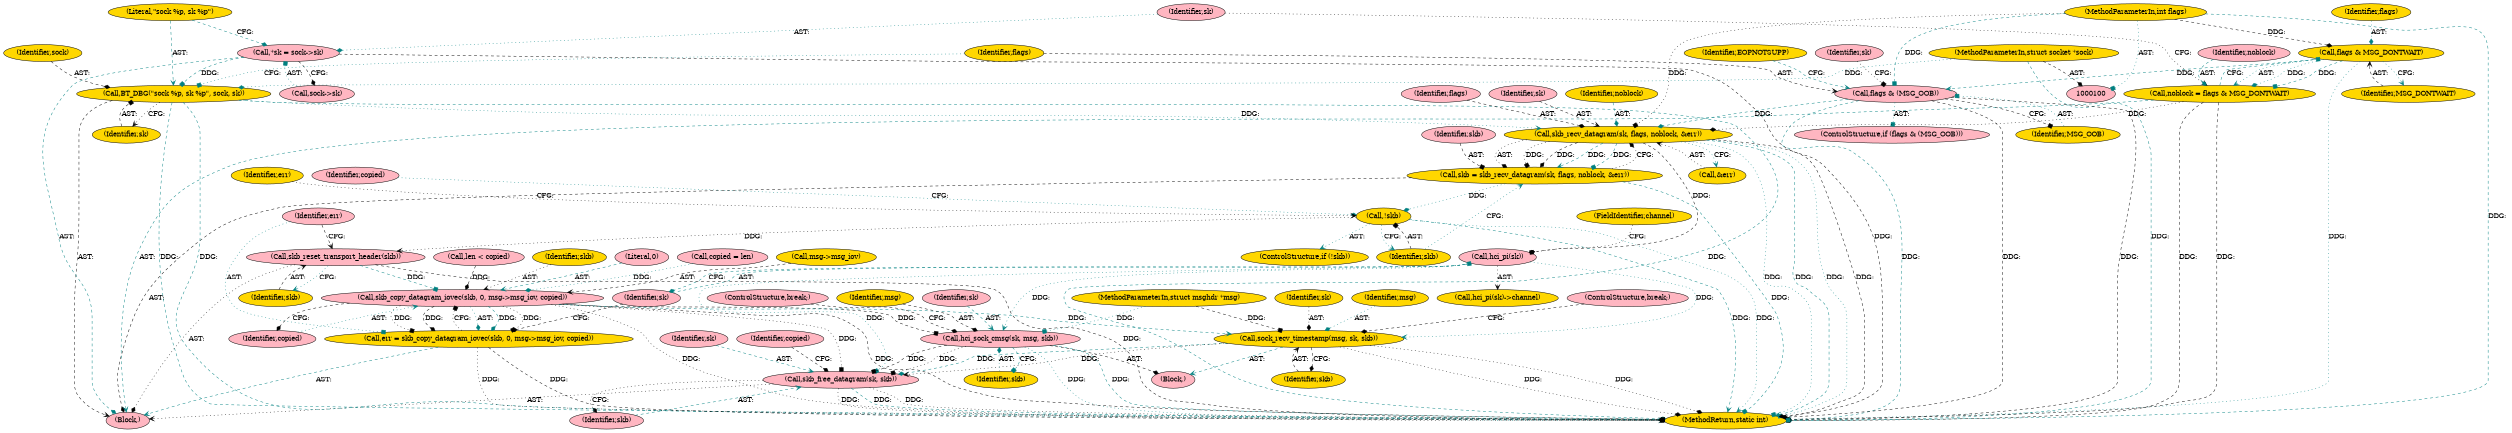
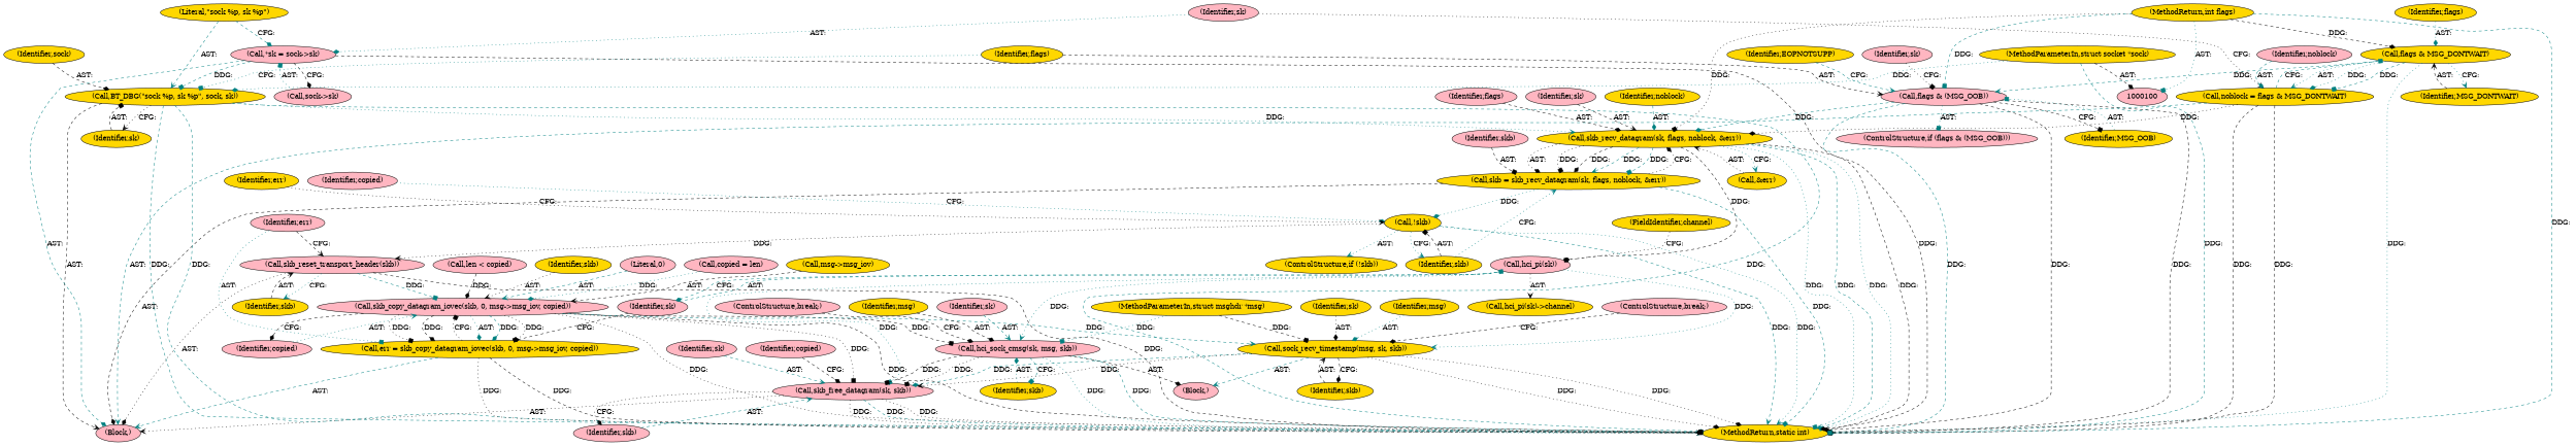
  digraph {
    node [fillcolor=gold style=filled]
    edge [arrowhead=diamond color=teal style=dashed]
    n1 [label="(Call,skb_recv_datagram(sk, flags, noblock, &err))"]
    n2 [label="(Call,skb = skb_recv_datagram(sk, flags, noblock, &err))"]
    n3 [fillcolor=lightpink label="(Call,hci_pi(sk))"]
    n4 [label="(Call,&err)"]
    n5 [label="(MethodReturn,static int)"]
    n6 [fillcolor=lightpink label="(Block,)"]
    n7 [label="(Call,!skb)"]
    n8 [fillcolor=lightpink label="(Call,hci_sock_cmsg(sk, msg, skb))"]
    n9 [fillcolor=lightpink label="(Call,skb_free_datagram(sk, skb))"]
    n10 [label="(Call,sock_recv_timestamp(msg, sk, skb))"]
    n11 [fillcolor=lightpink label="(Identifier,sk)"]
    n12 [label="(Call,hci_pi(sk)->channel)"]
    n13 [label="(Call,BT_DBG(\"sock %p, sk %p\", sock, sk))"]
    n14 [label="(Identifier,sk)"]
    n15 [label="(MethodParameterIn,struct socket *sock)"]
    1000100 [fillcolor=lightpink]
    n17 [fillcolor=lightpink label="(Call,*sk = sock->sk)"]
    n18 [fillcolor=lightpink label="(Call,sock->sk)"]
    n19 [fillcolor=lightpink label="(Call,flags & (MSG_OOB))"]
    n20 [label="(Identifier,MSG_OOB)"]
    n21 [fillcolor=lightpink label="(ControlStructure,if (flags & (MSG_OOB)))"]
    n22 [label="(Call,flags & MSG_DONTWAIT)"]
    n23 [label="(Call,noblock = flags & MSG_DONTWAIT)"]
    n24 [label="(Identifier,MSG_DONTWAIT)"]
-   n25 [label="(MethodParameterIn,int flags)"]
+   n25 [label="(MethodReturn,int flags)"]
    n26 [fillcolor=lightpink label="(Call,skb_reset_transport_header(skb))"]
    n27 [label="(ControlStructure,if (!skb))"]
    n28 [label="(Identifier,skb)"]
    n29 [fillcolor=lightpink label="(Call,skb_copy_datagram_iovec(skb, 0, msg->msg_iov, copied))"]
    n30 [label="(Identifier,skb)"]
    n31 [label="(Call,err = skb_copy_datagram_iovec(skb, 0, msg->msg_iov, copied))"]
    n32 [fillcolor=lightpink label="(Identifier,copied)"]
    n33 [fillcolor=lightpink label="(Block,)"]
    n34 [label="(Identifier,skb)"]
    n35 [fillcolor=lightpink label="(Identifier,skb)"]
    n36 [label="(Identifier,skb)"]
    n37 [label="(Identifier,sock)"]
    n38 [label="(Identifier,skb)"]
    n39 [fillcolor=lightpink label="(ControlStructure,break;)"]
    n40 [fillcolor=lightpink label="(Identifier,sk)"]
    n41 [label="(Identifier,msg)"]
    n42 [label="(Identifier,flags)"]
    n43 [label="(Identifier,sk)"]
    n44 [label="(Literal,\"sock %p, sk %p\")"]
    n45 [fillcolor=lightpink label="(Identifier,copied)"]
    n46 [fillcolor=lightpink label="(Identifier,sk)"]
    n47 [fillcolor=lightpink label="(Identifier,skb)"]
    n48 [fillcolor=lightpink label="(Identifier,sk)"]
    n49 [label="(FieldIdentifier,channel)"]
    n50 [fillcolor=lightpink label="(Identifier,flags)"]
    n51 [fillcolor=lightpink label="(Identifier,sk)"]
    n52 [fillcolor=lightpink label="(Literal,0)"]
    n53 [label="(Identifier,msg)"]
    n54 [label="(MethodParameterIn,struct msghdr *msg)"]
    n55 [label="(Identifier,noblock)"]
    n56 [label="(Identifier,flags)"]
    n57 [fillcolor=lightpink label="(Call,copied = len)"]
    n58 [fillcolor=lightpink label="(Identifier,err)"]
    n59 [fillcolor=lightpink label="(Identifier,copied)"]
    n60 [label="(Identifier,err)"]
    n61 [fillcolor=lightpink label="(Identifier,noblock)"]
    n62 [label="(Identifier,EOPNOTSUPP)"]
    n63 [label="(Call,msg->msg_iov)"]
    n64 [fillcolor=lightpink label="(Call,len < copied)"]
    n65 [fillcolor=lightpink label="(ControlStructure,break;)"]
    n66 [fillcolor=lightpink label="(Identifier,sk)"]
    n1 -> n2 [color=black label="AST: " style=dotted]
    n1 -> n2 [arrowhead=box color=black label="DDG: " style=dotted]
    n1 -> n2 [color=black label="DDG: "]
    n1 -> n2 [arrowhead=vee label="DDG: "]
    n1 -> n2 [arrowhead=box label="DDG: "]
    n1 -> n3 [color=black label="DDG: "]
    n1 -> n4 [arrowhead=vee label="CFG: " style=dotted]
    n1 -> n5 [arrowhead=box label="DDG: " style=dotted]
    n1 -> n5 [arrowhead=vee label="DDG: "]
    n1 -> n5 [arrowhead=box label="DDG: " style=dotted]
    n1 -> n5 [arrowhead=vee color=black label="DDG: "]
    n2 -> n1 [color=black label="CFG: " style=dotted]
    n2 -> n5 [arrowhead=box label="DDG: "]
    n2 -> n6 [color=black label="AST: "]
    n2 -> n7 [label="DDG: " style=dotted]
    n3 -> n8 [arrowhead=vee label="DDG: " style=dotted]
    n3 -> n9 [arrowhead=box label="DDG: " style=dotted]
    n3 -> n10 [arrowhead=vee label="DDG: " style=dotted]
    n3 -> n11 [label="CFG: "]
    n3 -> n12 [arrowhead=vee color=black label="AST: " style=dotted]
    n4 -> n1 [arrowhead=vee color=black label="AST: " style=dotted]
    n7 -> n5 [arrowhead=vee label="DDG: " style=dotted]
    n7 -> n5 [arrowhead=vee label="DDG: "]
    n7 -> n26 [arrowhead=vee color=black label="DDG: " style=dotted]
    n7 -> n27 [arrowhead=vee label="AST: " style=dotted]
    n7 -> n28 [arrowhead=vee label="CFG: " style=dotted]
    n8 -> n5 [arrowhead=vee label="DDG: " style=dotted]
    n8 -> n5 [arrowhead=box label="DDG: "]
    n8 -> n9 [arrowhead=box color=black label="DDG: "]
    n8 -> n9 [arrowhead=box color=black label="DDG: " style=dotted]
    n8 -> n33 [color=black label="AST: "]
    n8 -> n34 [arrowhead=box label="CFG: "]
    n9 -> n5 [arrowhead=box label="DDG: "]
    n9 -> n5 [color=black label="DDG: " style=dotted]
    n9 -> n5 [color=black label="DDG: " style=dotted]
    n9 -> n6 [arrowhead=vee color=black label="AST: " style=dotted]
    n9 -> n35 [color=black label="CFG: " style=dotted]
    n10 -> n5 [color=black label="DDG: " style=dotted]
    n10 -> n5 [color=black label="DDG: " style=dotted]
    n10 -> n9 [label="DDG: "]
    n10 -> n9 [arrowhead=vee color=black label="DDG: " style=dotted]
    n10 -> n33 [arrowhead=vee label="AST: "]
    n10 -> n36 [color=black label="CFG: "]
    n11 -> n3 [arrowhead=box label="AST: "]
    n11 -> n31 [color=black label="CFG: "]
    n13 -> n1 [arrowhead=vee label="DDG: " style=dotted]
    n13 -> n5 [label="DDG: "]
    n13 -> n5 [arrowhead=box label="DDG: "]
    n13 -> n5 [label="DDG: "]
    n13 -> n6 [arrowhead=vee color=black label="AST: "]
    n13 -> n14 [arrowhead=vee color=black label="CFG: " style=dotted]
    n14 -> n13 [arrowhead=box color=black label="AST: "]
    n15 -> n5 [label="DDG: "]
    n15 -> n13 [label="DDG: " style=dotted]
    n15 -> 1000100 [color=black label="AST: "]
    n17 -> n5 [color=black label="DDG: "]
    n17 -> n6 [label="AST: "]
    n17 -> n13 [arrowhead=box label="DDG: "]
    n17 -> n18 [color=black label="CFG: "]
    n18 -> n17 [arrowhead=box label="AST: " style=dotted]
    n19 -> n1 [label="DDG: "]
    n19 -> n5 [arrowhead=box label="DDG: "]
    n19 -> n5 [color=black label="DDG: "]
    n19 -> n5 [arrowhead=box color=black label="DDG: "]
    n19 -> n20 [arrowhead=box color=black label="CFG: "]
    n19 -> n21 [arrowhead=box label="AST: " style=dotted]
    n20 -> n19 [arrowhead=box label="AST: " style=dotted]
    n22 -> n5 [arrowhead=vee label="DDG: " style=dotted]
    n22 -> n19 [arrowhead=vee label="DDG: "]
    n22 -> n23 [arrowhead=vee label="AST: " style=dotted]
    n22 -> n23 [label="DDG: " style=dotted]
    n22 -> n23 [arrowhead=box label="DDG: "]
    n22 -> n24 [arrowhead=vee label="CFG: " style=dotted]
    n23 -> n1 [color=black label="DDG: " style=dotted]
    n23 -> n5 [arrowhead=box color=black label="DDG: "]
    n23 -> n5 [color=black label="DDG: "]
    n23 -> n6 [arrowhead=vee label="AST: "]
    n23 -> n22 [arrowhead=box label="CFG: "]
    n24 -> n22 [arrowhead=vee color=black label="AST: "]
    n25 -> n1 [arrowhead=box color=black label="DDG: " style=dotted]
    n25 -> n5 [arrowhead=box label="DDG: "]
    n25 -> 1000100 [arrowhead=box label="AST: " style=dotted]
    n25 -> n19 [arrowhead=box label="DDG: "]
    n25 -> n22 [color=black label="DDG: "]
    n26 -> n5 [arrowhead=box color=black label="DDG: "]
    n26 -> n6 [color=black label="AST: " style=dotted]
    n26 -> n29 [arrowhead=box label="DDG: "]
    n26 -> n30 [arrowhead=vee label="CFG: " style=dotted]
    n28 -> n2 [arrowhead=vee label="CFG: " style=dotted]
    n28 -> n7 [arrowhead=box color=black label="AST: "]
    n29 -> n5 [arrowhead=box color=black label="DDG: " style=dotted]
    n29 -> n5 [arrowhead=box color=black label="DDG: "]
    n29 -> n8 [arrowhead=box color=black label="DDG: "]
    n29 -> n9 [arrowhead=box color=black label="DDG: " style=dotted]
    n29 -> n10 [arrowhead=vee label="DDG: "]
    n29 -> n31 [label="AST: " style=dotted]
    n29 -> n31 [label="DDG: "]
    n29 -> n31 [arrowhead=box color=black label="DDG: " style=dotted]
    n29 -> n31 [arrowhead=box color=black label="DDG: " style=dotted]
    n29 -> n31 [color=black label="DDG: "]
    n29 -> n32 [color=black label="CFG: "]
    n30 -> n26 [arrowhead=vee color=black label="AST: "]
    n31 -> n5 [color=black label="DDG: " style=dotted]
    n31 -> n5 [arrowhead=vee color=black label="DDG: "]
    n31 -> n6 [arrowhead=vee label="AST: "]
    n31 -> n29 [arrowhead=box color=black label="CFG: " style=dotted]
    n32 -> n29 [arrowhead=vee label="AST: " style=dotted]
    n34 -> n8 [label="AST: " style=dotted]
    n35 -> n9 [arrowhead=vee label="AST: "]
    n36 -> n10 [arrowhead=vee color=black label="AST: "]
    n37 -> n13 [color=black label="AST: "]
    n38 -> n29 [arrowhead=vee color=black label="AST: " style=dotted]
    n39 -> n8 [color=black label="CFG: "]
    n40 -> n9 [arrowhead=vee label="AST: "]
    n41 -> n8 [color=black label="AST: "]
    n42 -> n13 [arrowhead=box label="CFG: " style=dotted]
    n42 -> n19 [arrowhead=vee color=black label="AST: "]
    n43 -> n10 [color=black label="AST: " style=dotted]
    n44 -> n13 [arrowhead=vee label="AST: "]
    n44 -> n17 [label="CFG: "]
    n45 -> n7 [label="CFG: " style=dotted]
    n46 -> n17 [label="AST: " style=dotted]
    n46 -> n23 [arrowhead=vee color=black label="CFG: " style=dotted]
    n47 -> n2 [arrowhead=box color=black label="AST: "]
    n48 -> n8 [arrowhead=vee label="AST: "]
    n49 -> n3 [arrowhead=box color=black label="CFG: " style=dotted]
    n50 -> n1 [color=black label="AST: "]
    n51 -> n1 [arrowhead=vee color=black label="AST: "]
    n52 -> n29 [arrowhead=vee label="AST: "]
    n53 -> n10 [label="AST: " style=dotted]
    n54 -> n8 [arrowhead=box label="DDG: " style=dotted]
    n54 -> n10 [arrowhead=box color=black label="DDG: "]
    n55 -> n1 [label="AST: "]
    n56 -> n22 [label="AST: " style=dotted]
    n57 -> n29 [label="DDG: " style=dotted]
    n58 -> n26 [arrowhead=vee color=black label="CFG: "]
    n58 -> n31 [arrowhead=box label="AST: " style=dotted]
    n59 -> n9 [color=black label="CFG: "]
    n60 -> n7 [arrowhead=vee color=black label="CFG: " style=dotted]
    n61 -> n23 [label="AST: "]
    n62 -> n19 [arrowhead=vee label="CFG: "]
    n63 -> n29 [arrowhead=vee color=black label="AST: "]
    n64 -> n29 [color=black label="DDG: "]
    n65 -> n10 [color=black label="CFG: "]
    n66 -> n19 [arrowhead=box color=black label="CFG: " style=dotted]
  }
